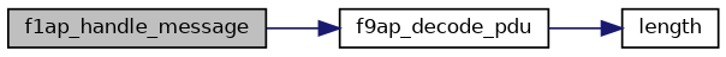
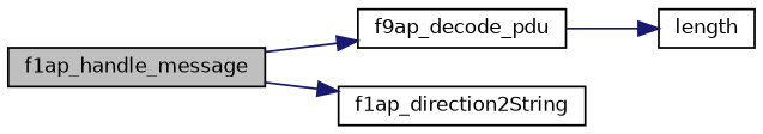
  digraph {
    rankdir=LR
    node [color=black fillcolor=white fontname=Helvetica fontsize=10 shape=record style=filled]
    edge [color=midnightblue fontname=Helvetica fontsize=10 labelfontname=Helvetica labelfontsize=10 style=solid]
    n1 [fillcolor=grey75 fontcolor=black height=0.2 label=f1ap_handle_message width=0.4]
    n2 [height=0.2 label=f9ap_decode_pdu width=0.4]
+   n3 [height=0.2 label=f1ap_direction2String width=0.4]
    n4 [height=0.2 label=length width=0.4]
    n1 -> n2
+   n1 -> n3
    n2 -> n4
  }
